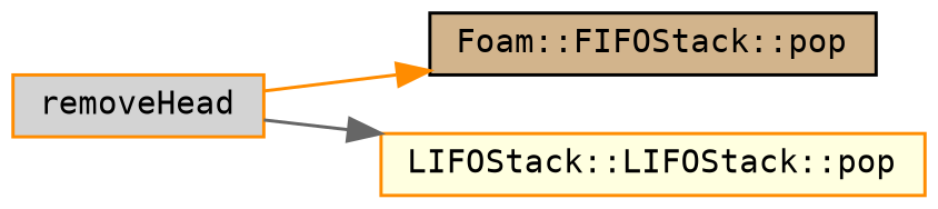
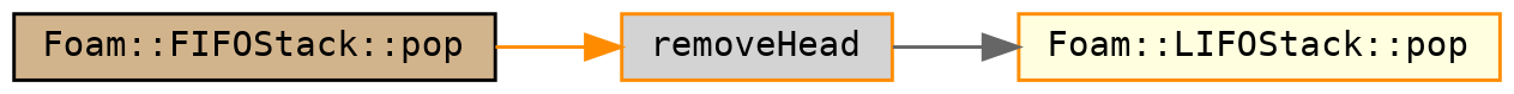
  digraph {
    fontname="DejaVu Sans Mono"
    rankdir=RL
    node [color=darkorange fontname="DejaVu Sans Mono" fontsize=10 shape=box style=filled]
    edge [dir=back fontname="DejaVu Sans Mono" fontsize=10 labelfontname=Helvetica labelfontsize=10 style=solid]
    n1 [fillcolor=lightgrey fontcolor=black height=0.2 label=removeHead width=0.4]
    n2 [color=black fillcolor=tan height=0.2 label="Foam::FIFOStack::pop" width=0.4]
-   n3 [fillcolor=lightyellow height=0.2 label="LIFOStack::LIFOStack::pop" width=0.4]
-   n2 -> n1 [color=darkorange]
+   n3 [fillcolor=lightyellow height=0.2 label="Foam::LIFOStack::pop" width=0.4]
+   n1 -> n2 [color=darkorange]
    n3 -> n1 [color=gray40]
  }
